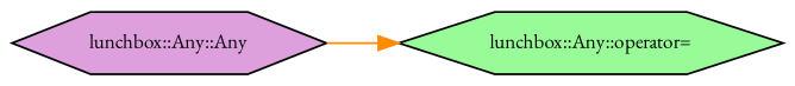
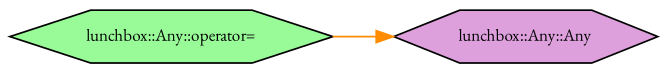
  digraph {
    rankdir=LR
    fontname="EB Garamond"
    node [color=black fontname="EB Garamond" fontsize=10 shape=hexagon style=filled]
    n1 [fillcolor=palegreen fontcolor=black height=0.2 label="lunchbox::Any::operator=" width=0.4]
    n2 [fillcolor=plum height=0.2 label="lunchbox::Any::Any" width=0.4]
-   n2 -> n1 [color=darkorange fontname="EB Garamond" fontsize=10 labelfontname=Sans labelfontsize=10 style=solid]
+   n1 -> n2 [color=darkorange fontname="EB Garamond" fontsize=10 labelfontname=Sans labelfontsize=10 style=solid]
  }
